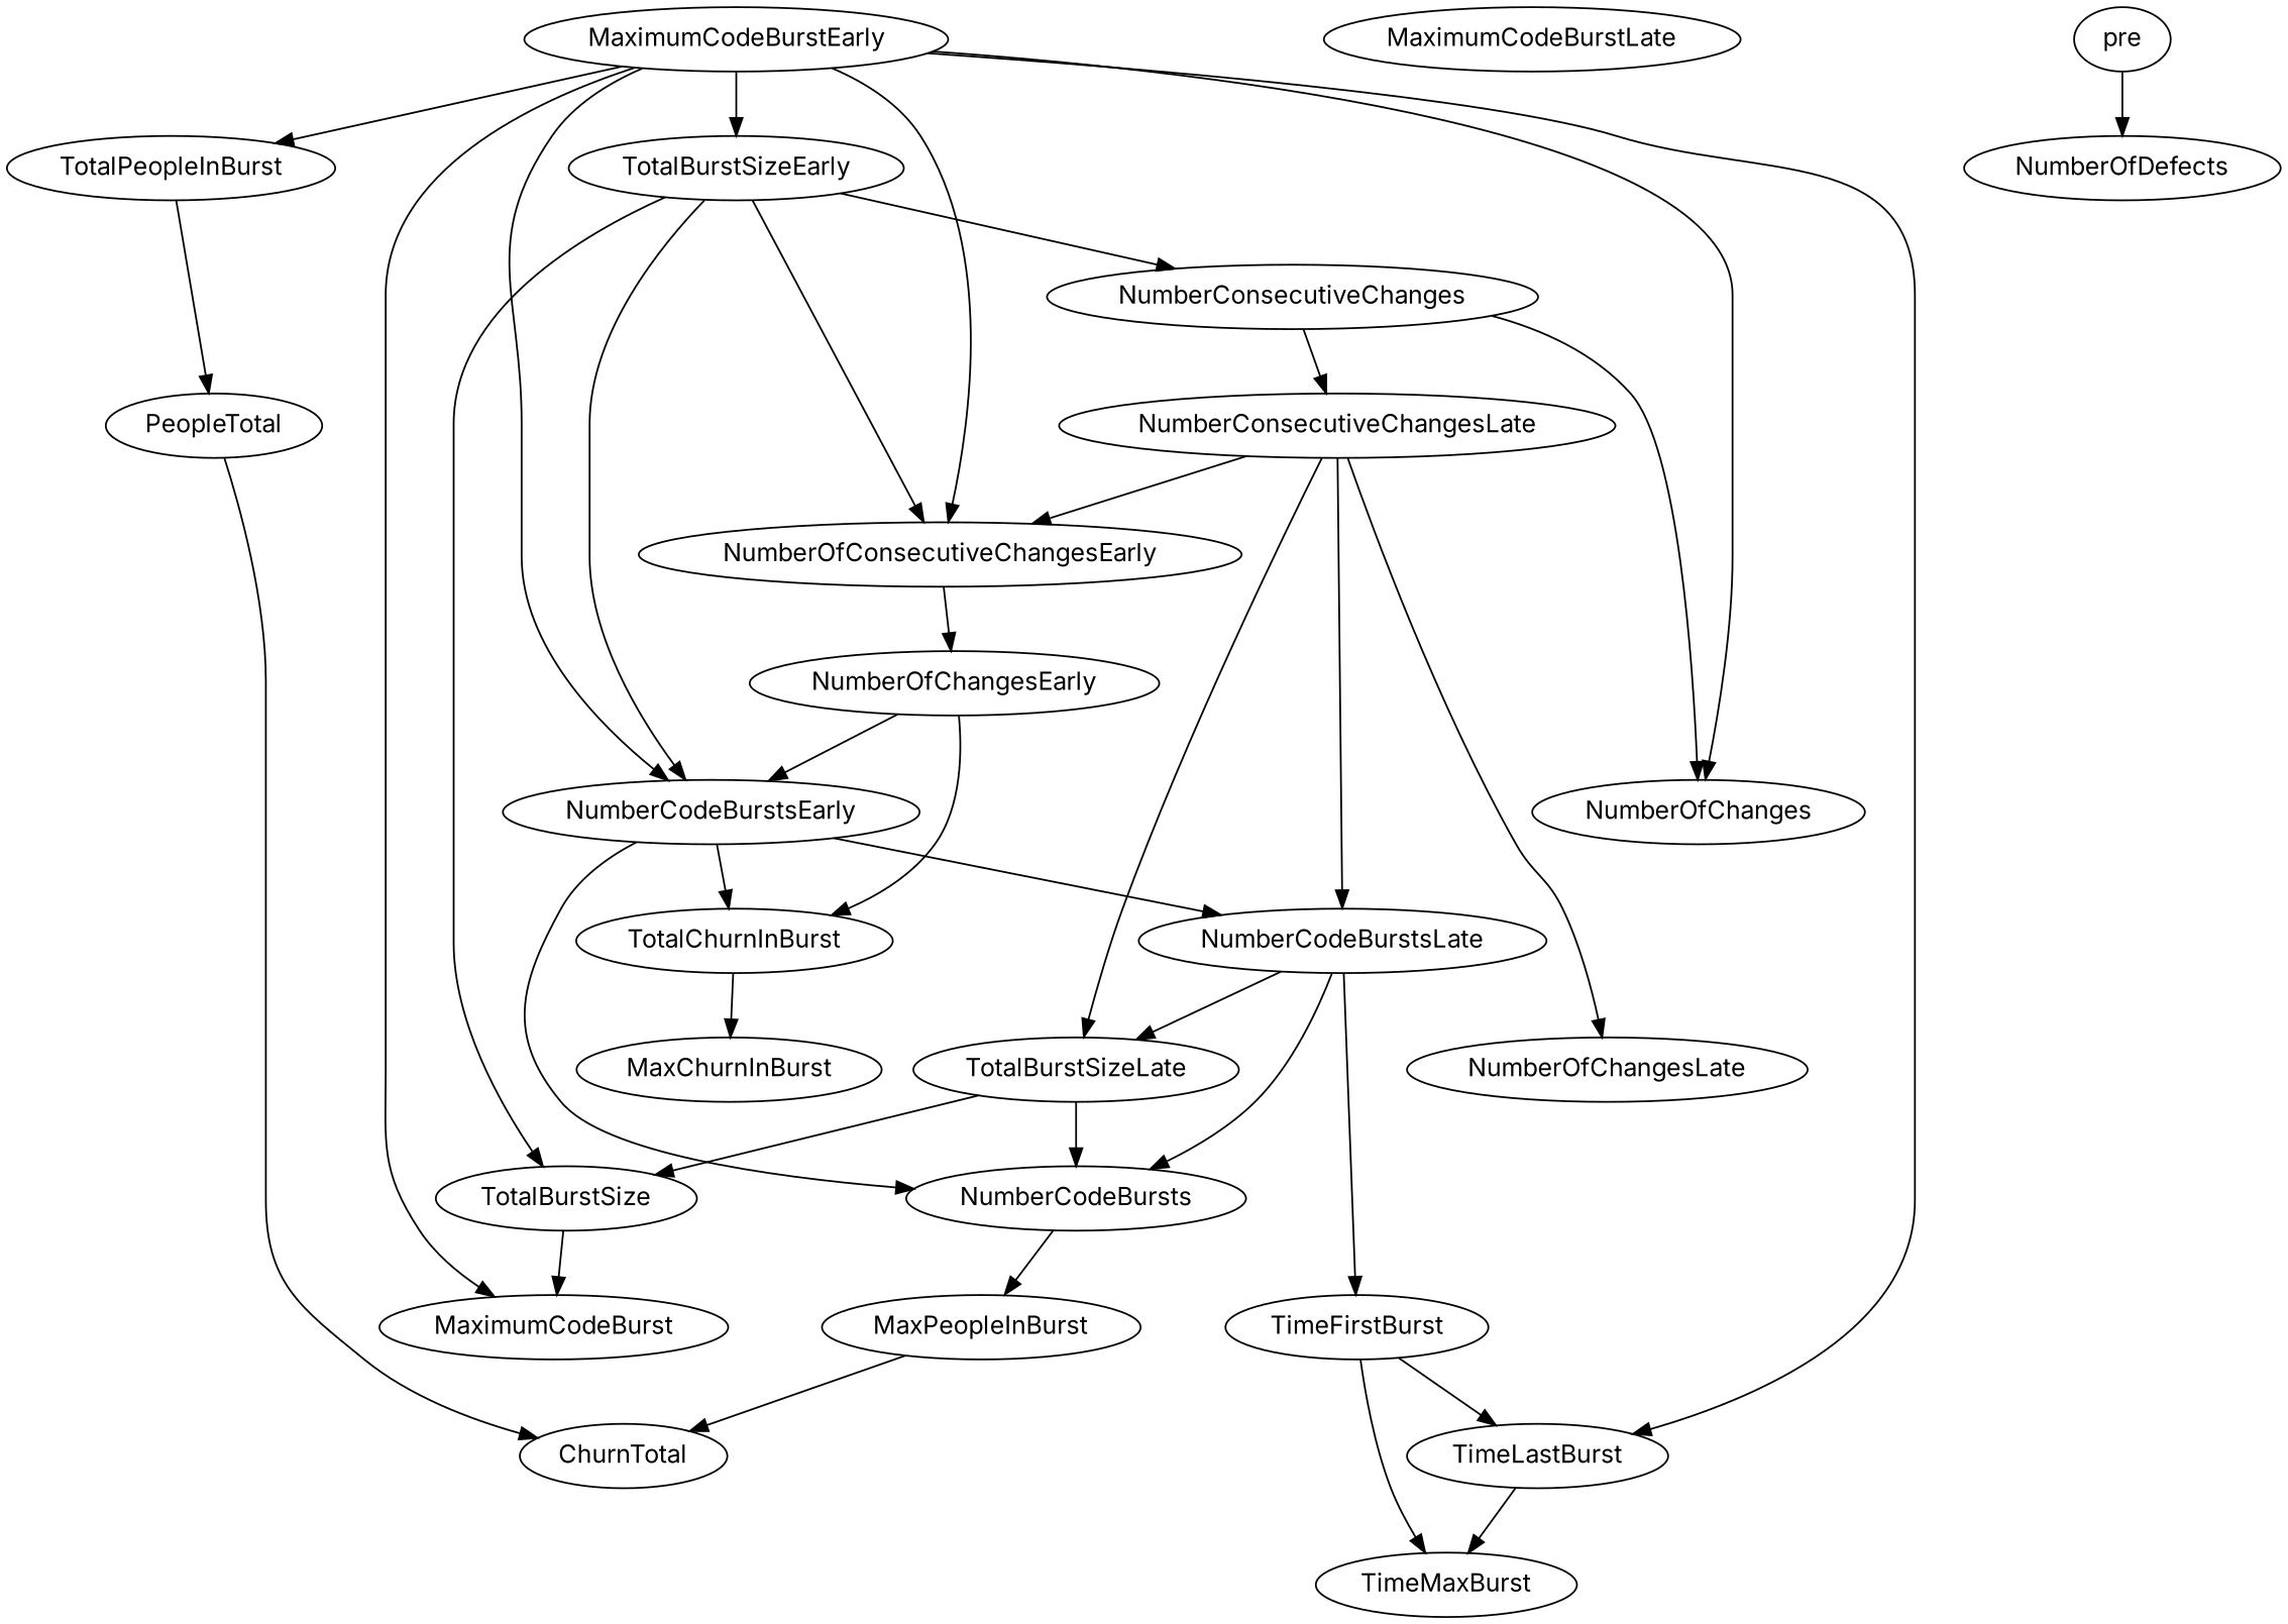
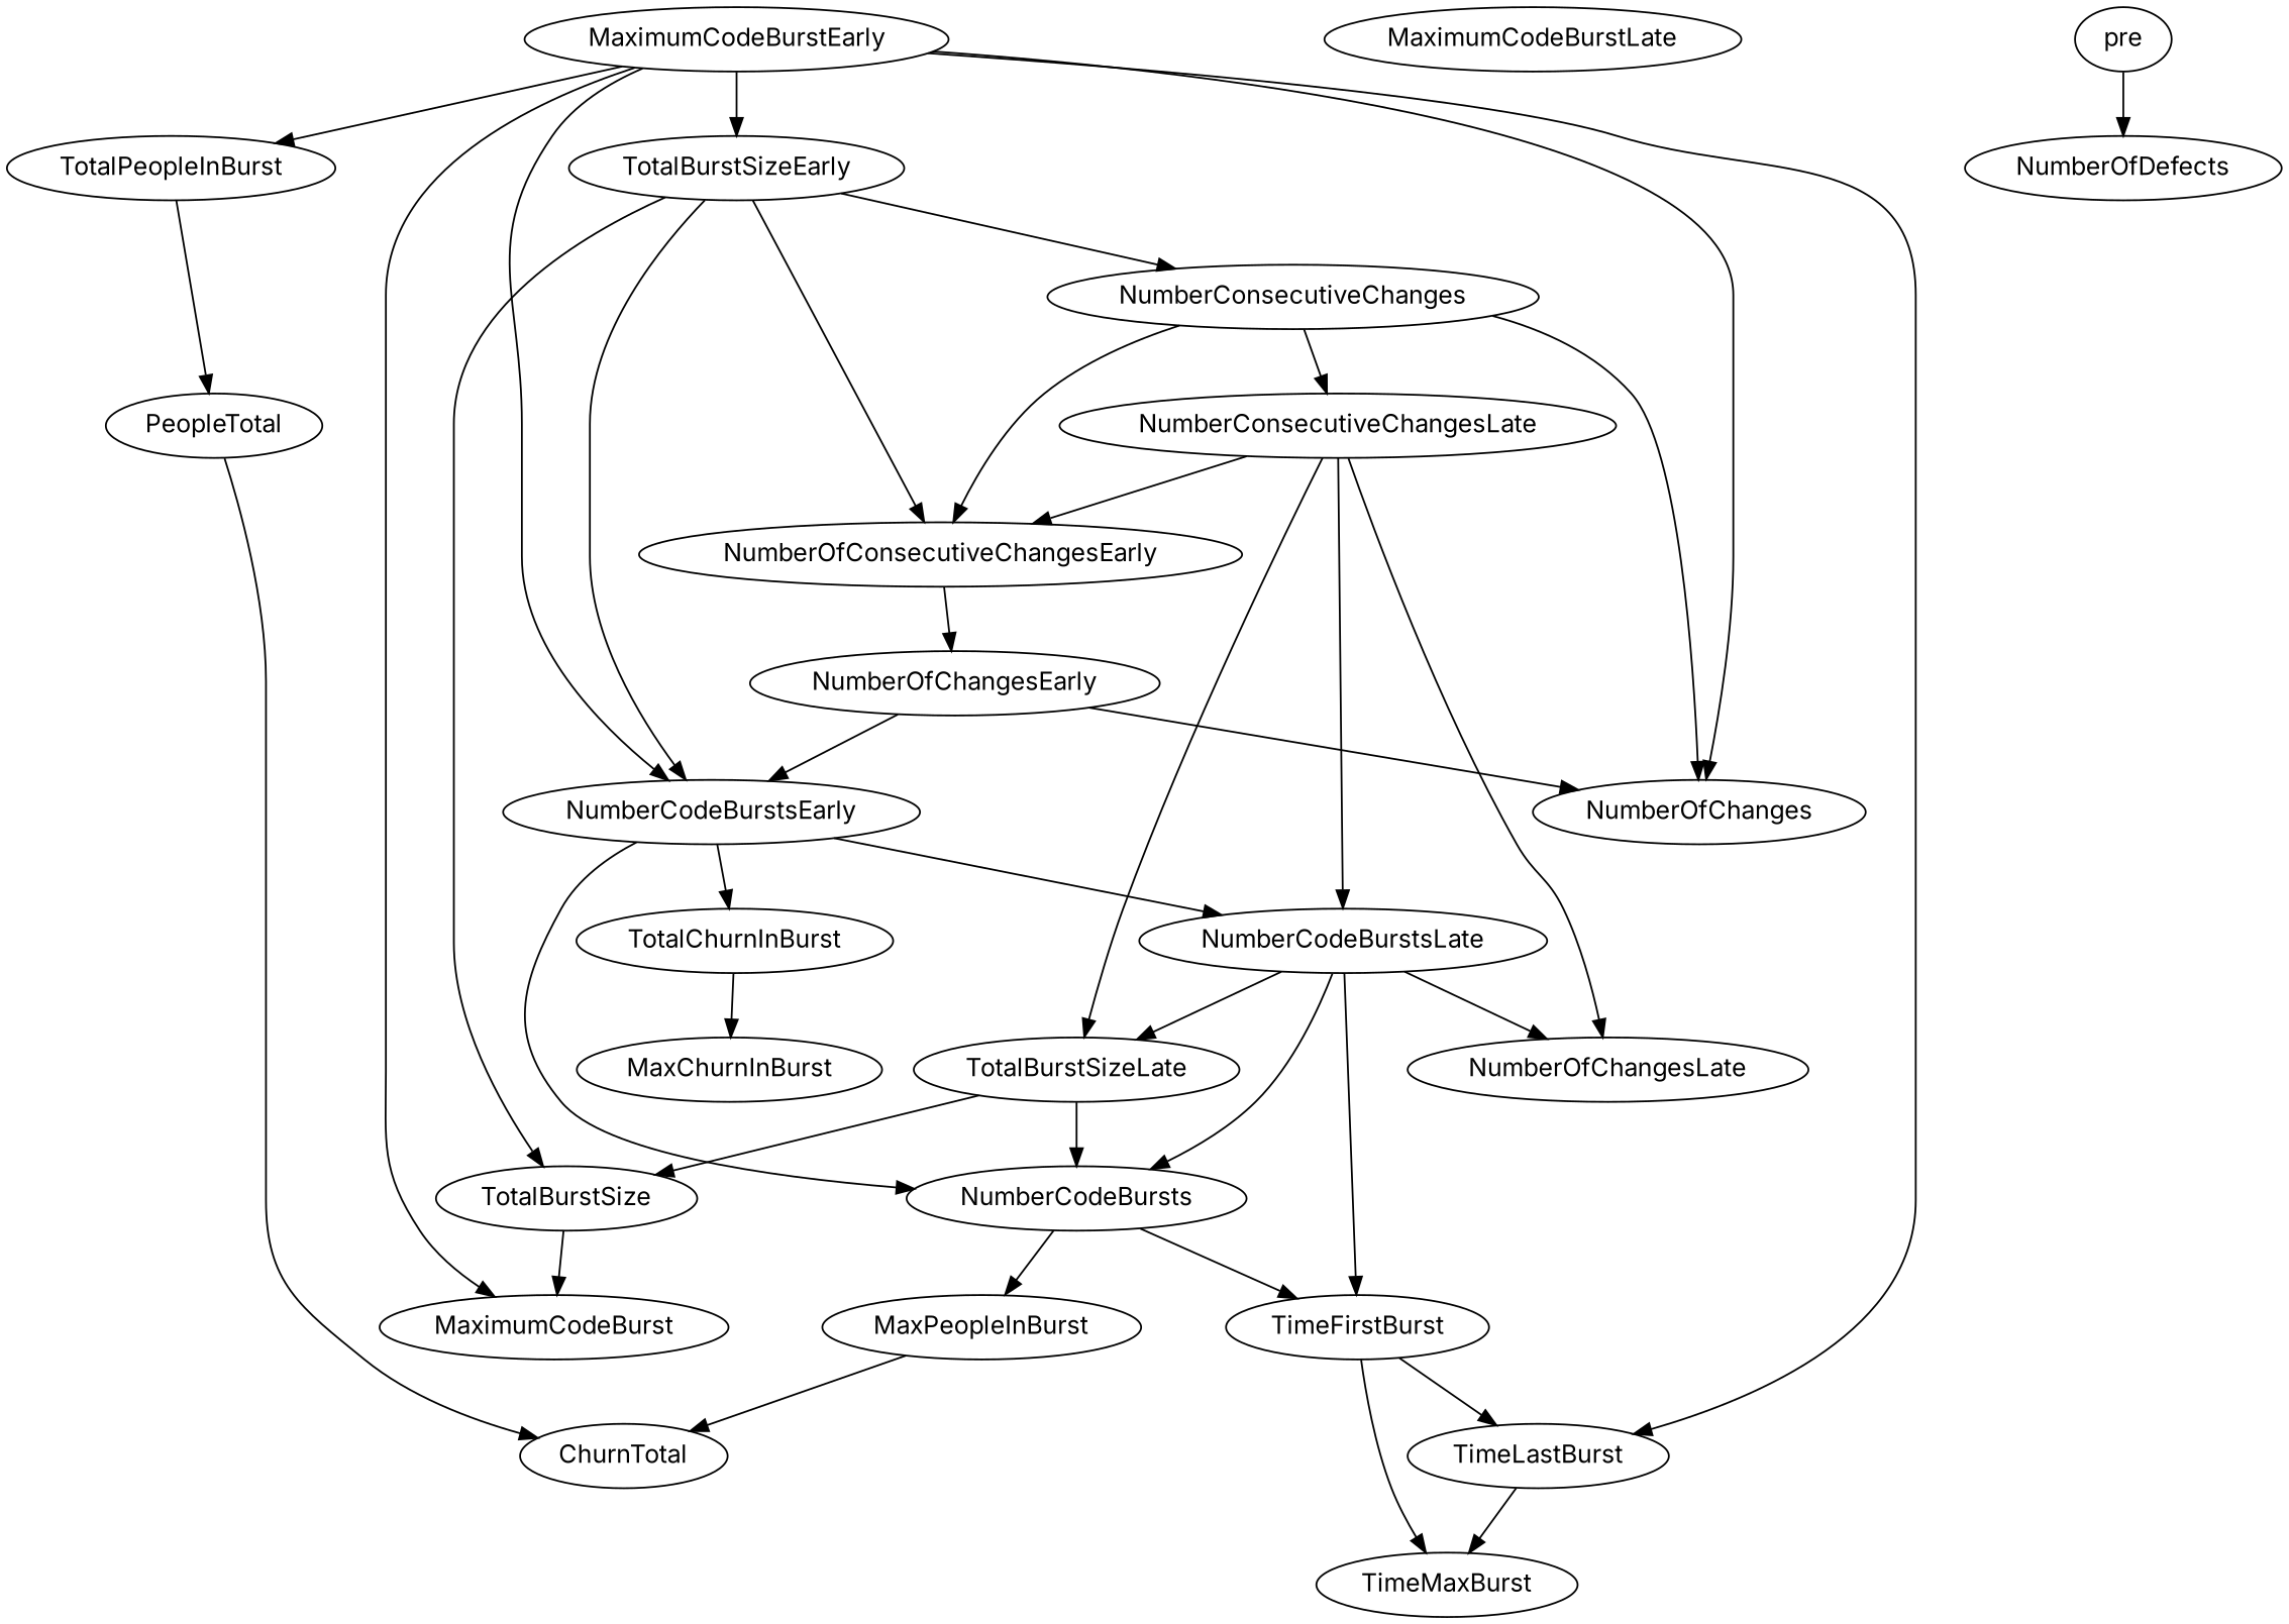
  digraph {
    fontname=Inter
    node [fontname=Inter]
    edge [fontname=Inter]
    TotalPeopleInBurst
    PeopleTotal
    ChurnTotal
    MaximumCodeBurstLate
    MaxPeopleInBurst
    TotalBurstSizeLate
    TotalBurstSize
    NumberCodeBursts
    MaximumCodeBurst
    TimeFirstBurst
    NumberCodeBurstsLate
    NumberOfChangesLate
    TimeLastBurst
    TimeMaxBurst
    NumberOfChangesEarly
    NumberOfChanges
    NumberCodeBurstsEarly
    TotalChurnInBurst
    MaximumCodeBurstEarly
    TotalBurstSizeEarly
    NumberOfConsecutiveChangesEarly
    NumberConsecutiveChanges
    MaxChurnInBurst
    pre
    NumberOfDefects
    NumberConsecutiveChangesLate
    TotalPeopleInBurst -> PeopleTotal
    PeopleTotal -> ChurnTotal
    MaxPeopleInBurst -> ChurnTotal
    TotalBurstSizeLate -> TotalBurstSize
    TotalBurstSizeLate -> NumberCodeBursts
    TotalBurstSize -> MaximumCodeBurst
    NumberCodeBursts -> MaxPeopleInBurst
+   NumberCodeBursts -> TimeFirstBurst
    TimeFirstBurst -> TimeLastBurst
    TimeFirstBurst -> TimeMaxBurst
    NumberCodeBurstsLate -> TotalBurstSizeLate
    NumberCodeBurstsLate -> NumberCodeBursts
    NumberCodeBurstsLate -> TimeFirstBurst
+   NumberCodeBurstsLate -> NumberOfChangesLate
    TimeLastBurst -> TimeMaxBurst
-   NumberOfChangesEarly -> TotalChurnInBurst
+   NumberOfChangesEarly -> NumberOfChanges
    NumberOfChangesEarly -> NumberCodeBurstsEarly
    NumberCodeBurstsEarly -> NumberCodeBursts
    NumberCodeBurstsEarly -> NumberCodeBurstsLate
    NumberCodeBurstsEarly -> TotalChurnInBurst
    TotalChurnInBurst -> MaxChurnInBurst
    MaximumCodeBurstEarly -> TotalPeopleInBurst
    MaximumCodeBurstEarly -> MaximumCodeBurst
    MaximumCodeBurstEarly -> TimeLastBurst
    MaximumCodeBurstEarly -> NumberOfChanges
    MaximumCodeBurstEarly -> NumberCodeBurstsEarly
    MaximumCodeBurstEarly -> TotalBurstSizeEarly
    TotalBurstSizeEarly -> TotalBurstSize
    TotalBurstSizeEarly -> NumberCodeBurstsEarly
    TotalBurstSizeEarly -> NumberOfConsecutiveChangesEarly
    TotalBurstSizeEarly -> NumberConsecutiveChanges
    NumberOfConsecutiveChangesEarly -> NumberOfChangesEarly
    NumberConsecutiveChanges -> NumberOfChanges
-   MaximumCodeBurstEarly -> NumberOfConsecutiveChangesEarly
+   NumberConsecutiveChanges -> NumberOfConsecutiveChangesEarly
    NumberConsecutiveChanges -> NumberConsecutiveChangesLate
    pre -> NumberOfDefects
    NumberConsecutiveChangesLate -> TotalBurstSizeLate
    NumberConsecutiveChangesLate -> NumberCodeBurstsLate
    NumberConsecutiveChangesLate -> NumberOfChangesLate
    NumberConsecutiveChangesLate -> NumberOfConsecutiveChangesEarly
  }
